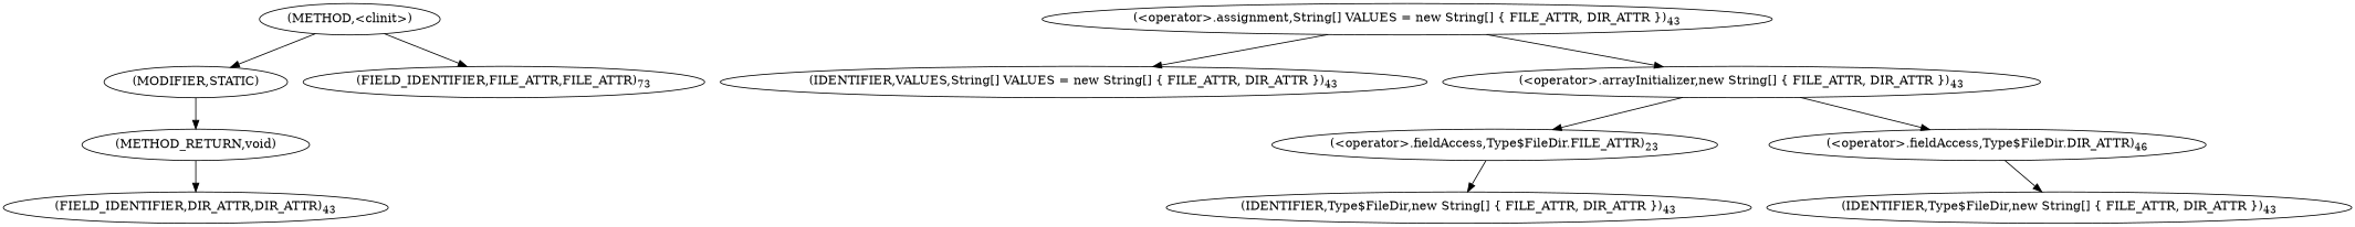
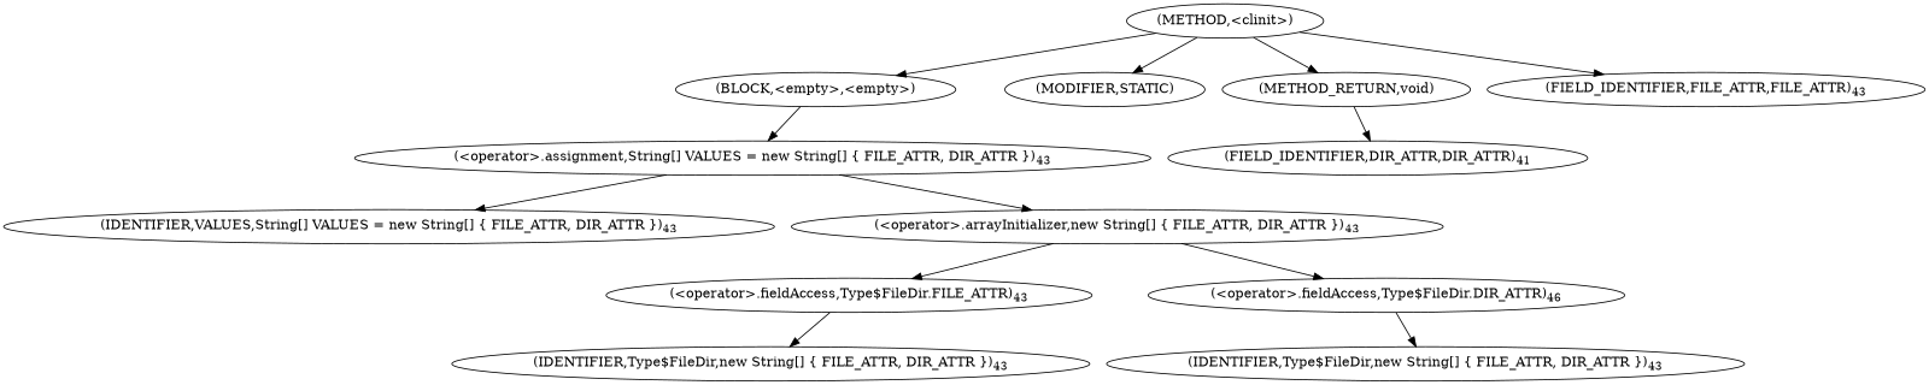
  digraph {
    n1 [label=<(METHOD,&lt;clinit&gt;)>]
+   n2 [label=<(BLOCK,&lt;empty&gt;,&lt;empty&gt;)>]
    n3 [label=<(MODIFIER,STATIC)>]
    n4 [label=<(METHOD_RETURN,void)>]
-   n5 [label=<(FIELD_IDENTIFIER,FILE_ATTR,FILE_ATTR)<SUB>73</SUB>>]
+   n5 [label=<(FIELD_IDENTIFIER,FILE_ATTR,FILE_ATTR)<SUB>43</SUB>>]
    n6 [label=<(&lt;operator&gt;.assignment,String[] VALUES = new String[] { FILE_ATTR, DIR_ATTR })<SUB>43</SUB>>]
-   n7 [label=<(FIELD_IDENTIFIER,DIR_ATTR,DIR_ATTR)<SUB>43</SUB>>]
+   n7 [label=<(FIELD_IDENTIFIER,DIR_ATTR,DIR_ATTR)<SUB>41</SUB>>]
    n8 [label=<(IDENTIFIER,VALUES,String[] VALUES = new String[] { FILE_ATTR, DIR_ATTR })<SUB>43</SUB>>]
    n9 [label=<(&lt;operator&gt;.arrayInitializer,new String[] { FILE_ATTR, DIR_ATTR })<SUB>43</SUB>>]
-   n10 [label=<(&lt;operator&gt;.fieldAccess,Type$FileDir.FILE_ATTR)<SUB>23</SUB>>]
+   n10 [label=<(&lt;operator&gt;.fieldAccess,Type$FileDir.FILE_ATTR)<SUB>43</SUB>>]
    n11 [label=<(&lt;operator&gt;.fieldAccess,Type$FileDir.DIR_ATTR)<SUB>46</SUB>>]
    n12 [label=<(IDENTIFIER,Type$FileDir,new String[] { FILE_ATTR, DIR_ATTR })<SUB>43</SUB>>]
    n13 [label=<(IDENTIFIER,Type$FileDir,new String[] { FILE_ATTR, DIR_ATTR })<SUB>43</SUB>>]
+   n1 -> n2
    n1 -> n3
-   n3 -> n4
+   n1 -> n4
    n1 -> n5
+   n2 -> n6
    n4 -> n7
    n6 -> n8
    n6 -> n9
    n9 -> n10
    n9 -> n11
    n10 -> n12
    n11 -> n13
  }
